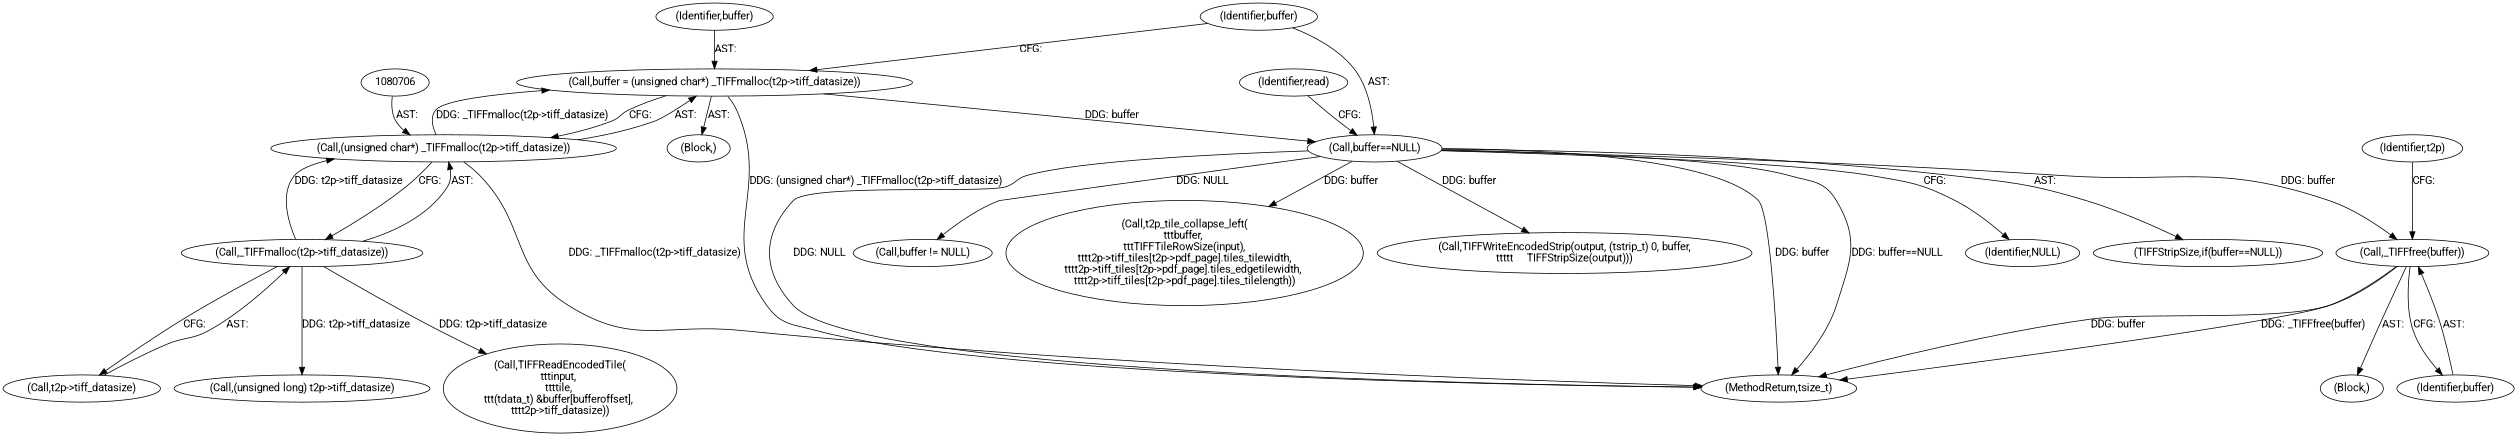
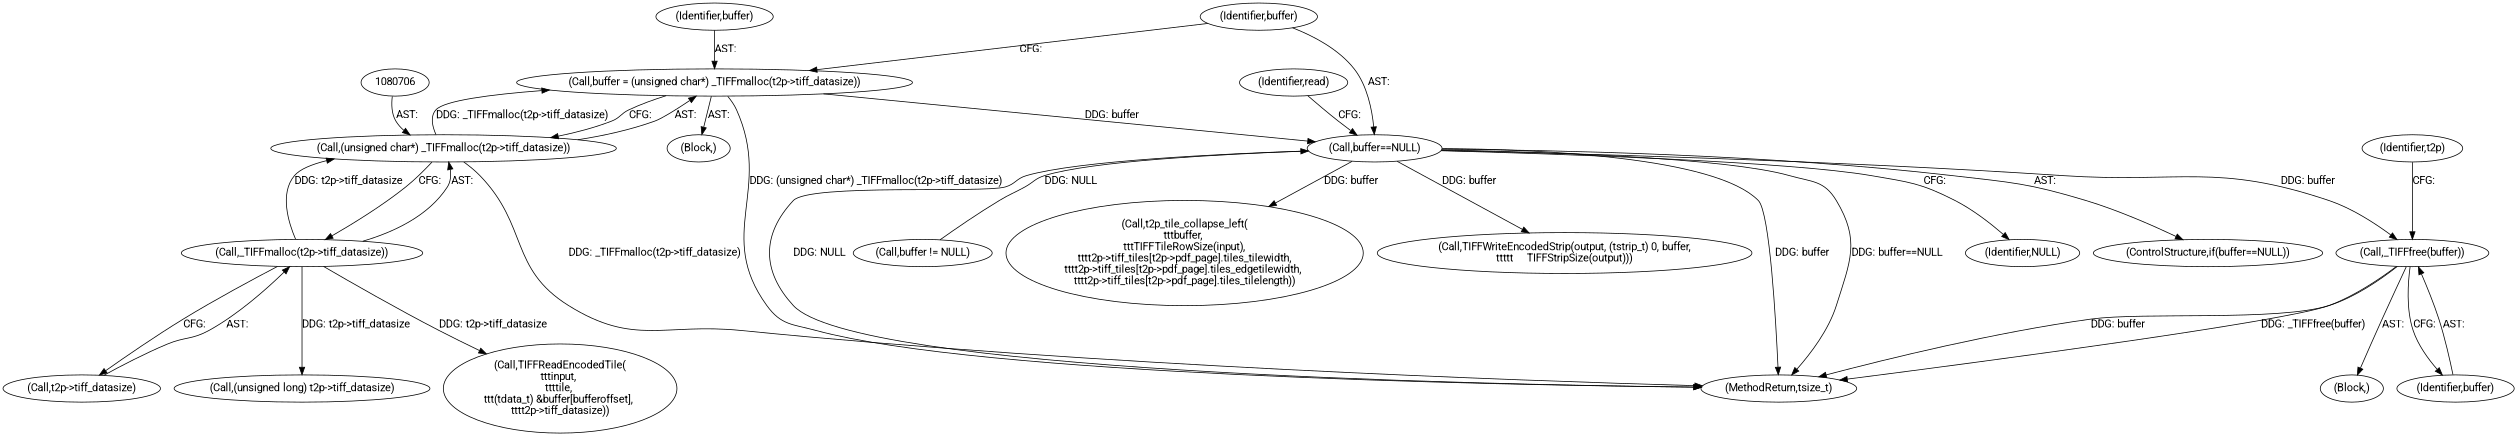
  digraph {
    fontname=Roboto
    node [fontname=Roboto]
    edge [fontname=Roboto]
    n1 [label="(Call,_TIFFfree(buffer))"]
    n2 [label="(MethodReturn,tsize_t)"]
    n3 [label="(Identifier,buffer)"]
    n4 [label="(Block,)"]
    n5 [label="(Call,buffer==NULL)"]
    n6 [label="(Identifier,NULL)"]
-   n7 [label="(TIFFStripSize,if(buffer==NULL))"]
+   n7 [label="(ControlStructure,if(buffer==NULL))"]
    n8 [label="(Call,buffer != NULL)"]
    n9 [label="(Call,t2p_tile_collapse_left(\n\t\t\tbuffer, \n\t\t\tTIFFTileRowSize(input),\n\t\t\tt2p->tiff_tiles[t2p->pdf_page].tiles_tilewidth,\n\t\t\tt2p->tiff_tiles[t2p->pdf_page].tiles_edgetilewidth, \n\t\t\tt2p->tiff_tiles[t2p->pdf_page].tiles_tilelength))"]
    n10 [label="(Call,TIFFWriteEncodedStrip(output, (tstrip_t) 0, buffer,\n\t\t\t\t\t     TIFFStripSize(output)))"]
    n11 [label="(Call,buffer = (unsigned char*) _TIFFmalloc(t2p->tiff_datasize))"]
    n12 [label="(Call,(unsigned char*) _TIFFmalloc(t2p->tiff_datasize))"]
    n13 [label="(Block,)"]
    n14 [label="(Call,_TIFFmalloc(t2p->tiff_datasize))"]
    n15 [label="(Call,(unsigned long) t2p->tiff_datasize)"]
    n16 [label="(Call,TIFFReadEncodedTile(\n\t\t\tinput, \n\t\t\ttile, \n\t\t\t(tdata_t) &buffer[bufferoffset], \n\t\t\tt2p->tiff_datasize))"]
    n17 [label="(Call,t2p->tiff_datasize)"]
    n18 [label="(Identifier,buffer)"]
    n19 [label="(Identifier,t2p)"]
    n20 [label="(Identifier,read)"]
    n21 [label="(Identifier,buffer)"]
    n22 [label=1080706]
    n1 -> n2 [label="DDG: buffer"]
    n1 -> n2 [label="DDG: _TIFFfree(buffer)"]
    n1 -> n3 [label="CFG: "]
    n1 -> n4 [label="AST: "]
    n3 -> n1 [label="AST: "]
    n5 -> n1 [label="DDG: buffer"]
    n5 -> n2 [label="DDG: NULL"]
    n5 -> n2 [label="DDG: buffer==NULL"]
    n5 -> n2 [label="DDG: buffer"]
    n5 -> n6 [label="CFG: "]
    n5 -> n7 [label="AST: "]
-   n5 -> n8 [label="DDG: NULL"]
+   n8 -> n5 [label="DDG: NULL"]
    n5 -> n9 [label="DDG: buffer"]
    n5 -> n10 [label="DDG: buffer"]
    n11 -> n2 [label="DDG: (unsigned char*) _TIFFmalloc(t2p->tiff_datasize)"]
    n11 -> n5 [label="DDG: buffer"]
    n11 -> n12 [label="CFG: "]
    n11 -> n13 [label="AST: "]
    n12 -> n2 [label="DDG: _TIFFmalloc(t2p->tiff_datasize)"]
    n12 -> n11 [label="AST: "]
    n12 -> n11 [label="DDG: _TIFFmalloc(t2p->tiff_datasize)"]
    n12 -> n14 [label="CFG: "]
    n14 -> n12 [label="AST: "]
    n14 -> n12 [label="DDG: t2p->tiff_datasize"]
    n14 -> n15 [label="DDG: t2p->tiff_datasize"]
    n14 -> n16 [label="DDG: t2p->tiff_datasize"]
    n14 -> n17 [label="CFG: "]
    n17 -> n14 [label="AST: "]
    n18 -> n11 [label="AST: "]
    n19 -> n1 [label="CFG: "]
    n20 -> n5 [label="CFG: "]
    n21 -> n5 [label="AST: "]
    n21 -> n11 [label="CFG: "]
    n22 -> n12 [label="AST: "]
  }
